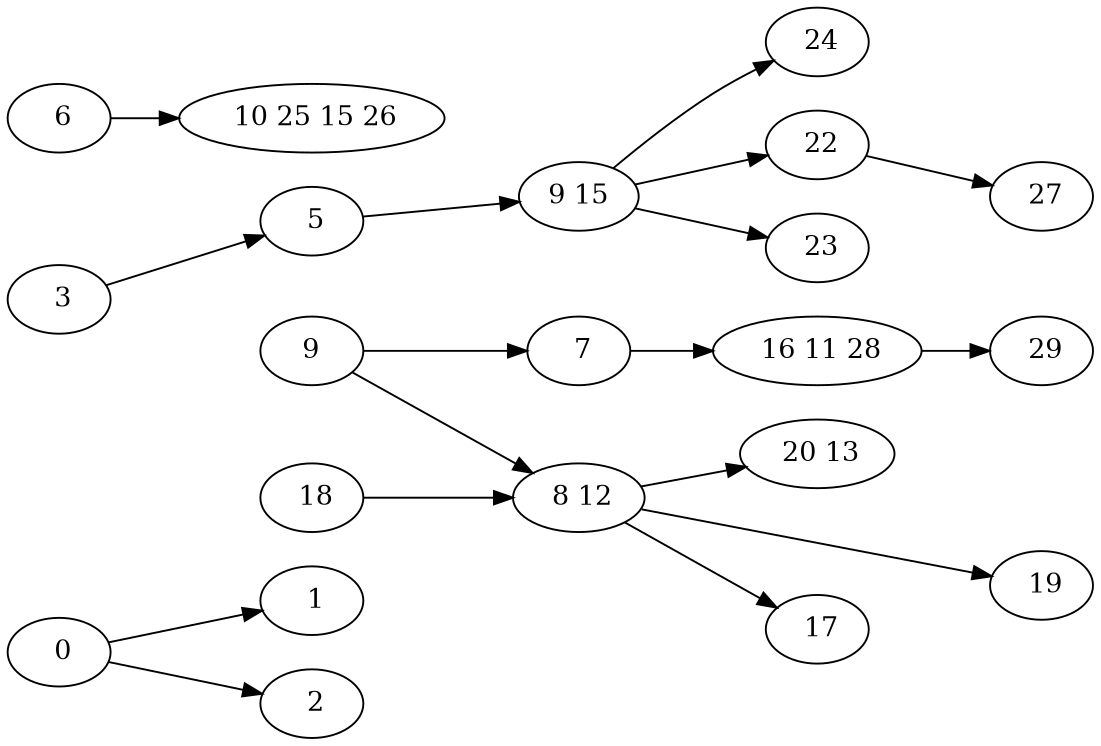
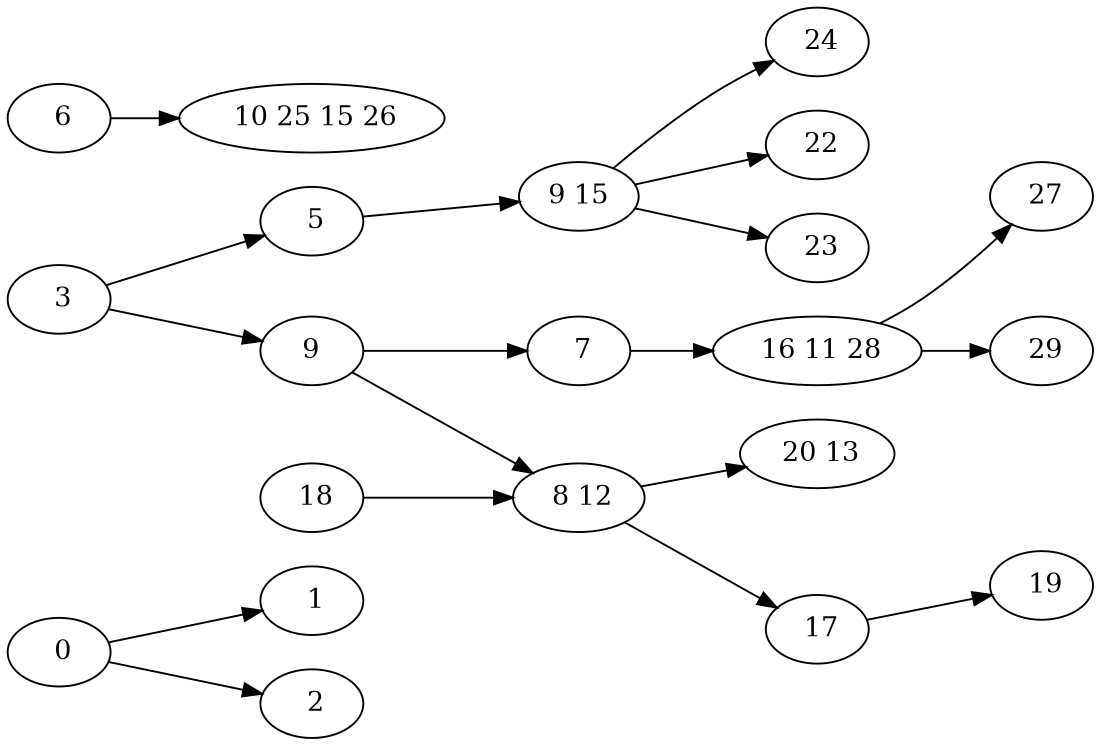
  digraph {
    rankdir=LR
    " 0"
    " 1"
    " 2"
    n4 [label=9]
    " 3"
    " 5"
    " 7"
    " 8 12"
    n9 [label="9 15"]
    " 6"
    " 10 25 15 26"
    " 16 11 28"
    " 20 13"
    " 17"
    " 19"
    " 22"
    " 23"
    " 24"
    " 27"
    " 29"
    " 18"
    " 0" -> " 1"
    " 0" -> " 2"
    n4 -> " 7"
    n4 -> " 8 12"
+   " 3" -> n4
    " 3" -> " 5"
    " 5" -> n9
    " 7" -> " 16 11 28"
    " 8 12" -> " 20 13"
    " 8 12" -> " 17"
-   " 8 12" -> " 19"
+   " 17" -> " 19"
    n9 -> " 22"
    n9 -> " 23"
    n9 -> " 24"
    " 6" -> " 10 25 15 26"
-   " 22" -> " 27"
+   " 16 11 28" -> " 27"
    " 16 11 28" -> " 29"
    " 18" -> " 8 12"
  }
